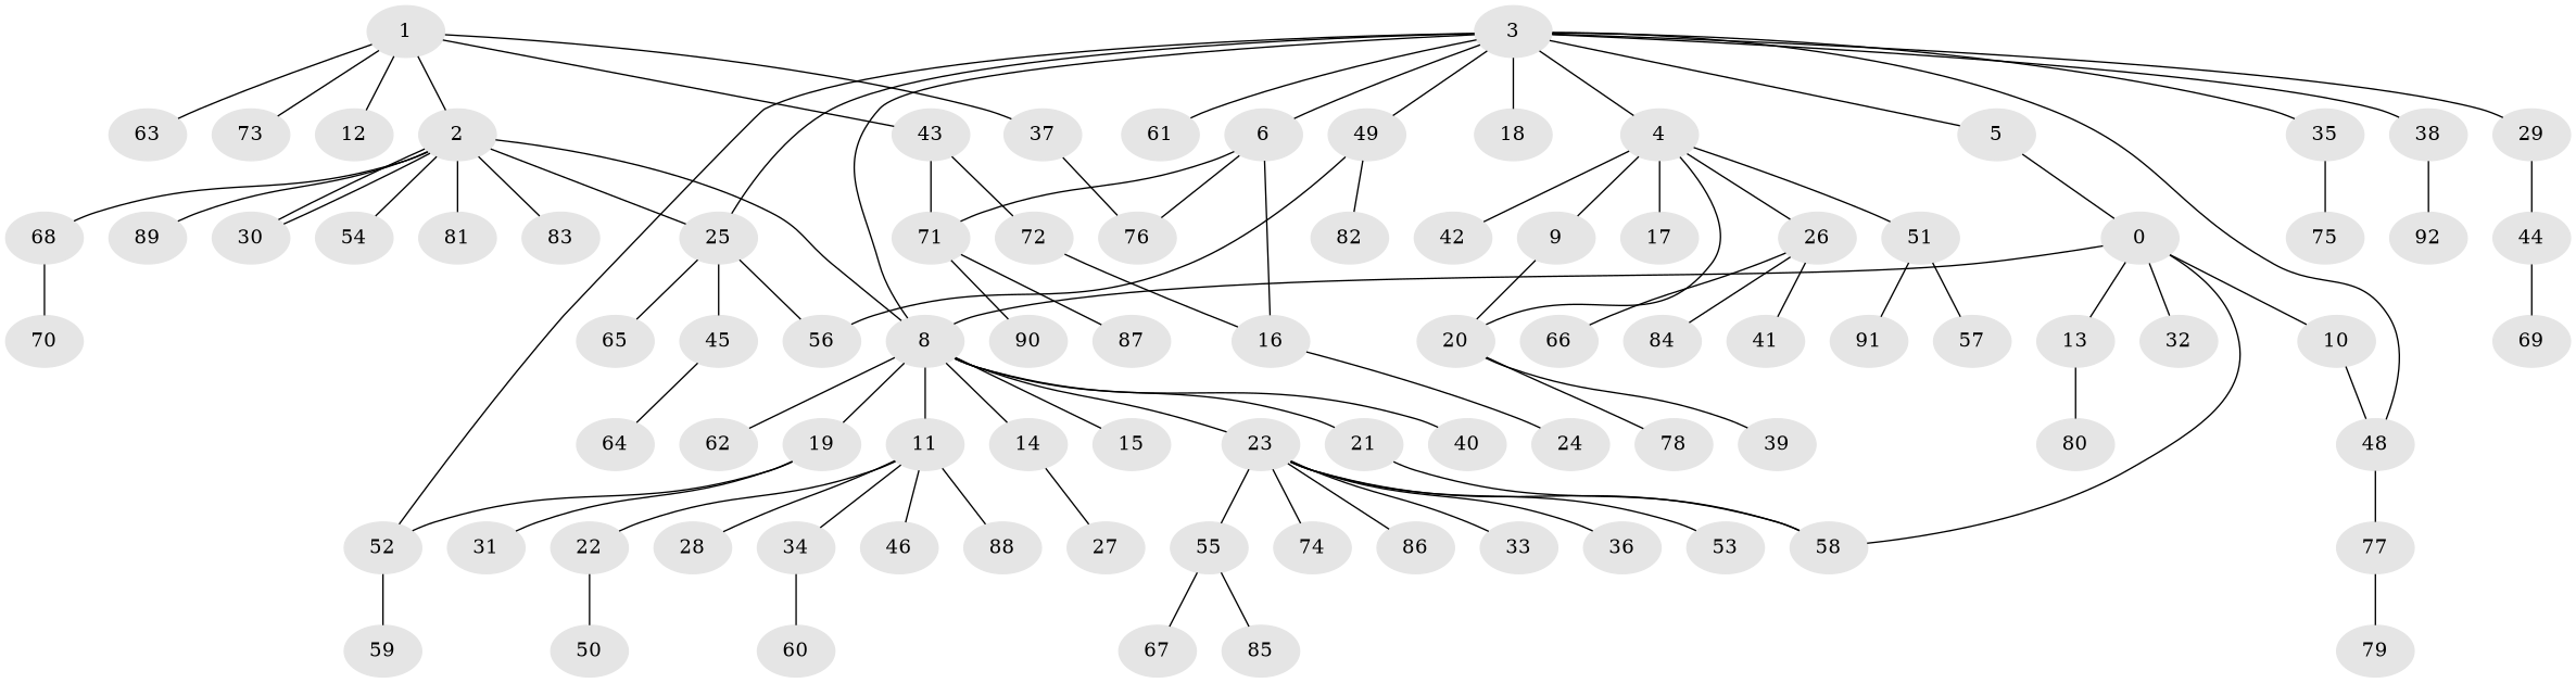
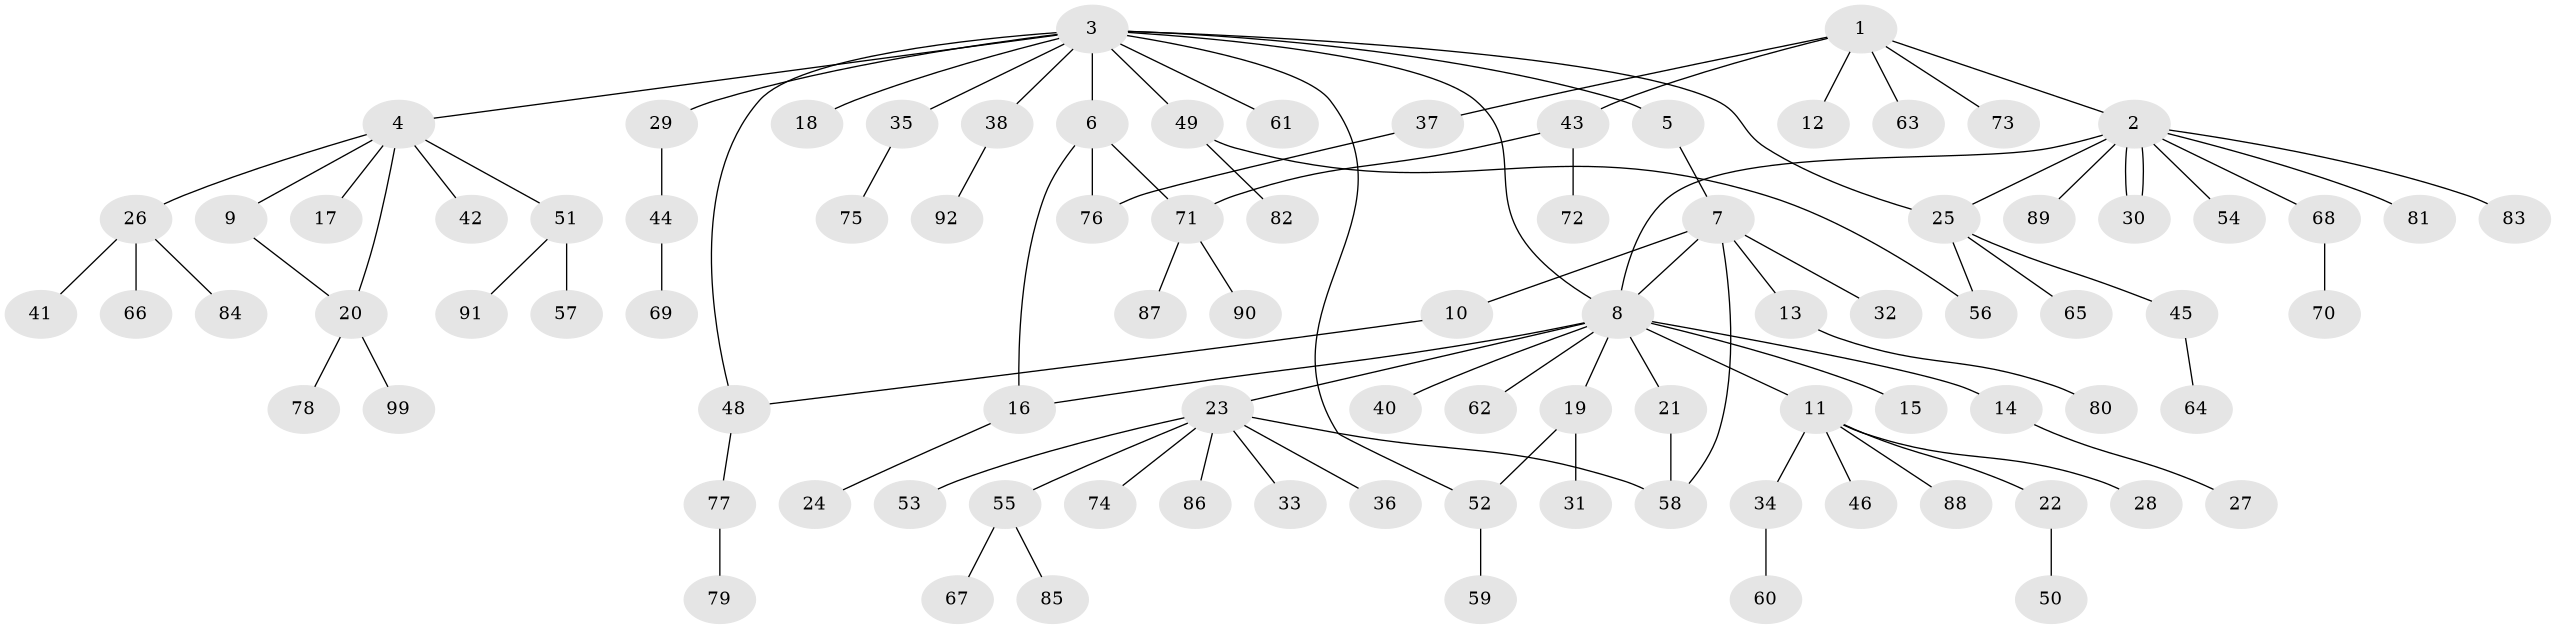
  graph {
    node [color=gray90 style=filled]
    1
    2
    12
    37
    43
    63
    73
    8
    30
    54
    68
    81
    83
    89
    25
    76
    71
    72
    3
    4
    5
    6
    18
    29
    35
    38
    48
    49
    52
    61
    16
    11
    14
    15
    19
    21
    23
    40
    62
    70
    9
    17
    20
    26
    42
    51
-   7 [label=0]
+   7
    45
    56
    65
    44
    75
    92
    77
    82
    59
-   39
+   39 [label=99]
    78
    41
    66
    84
    57
    91
    10
    13
    32
    58
    24
    87
    90
    80
    22
    28
    34
    46
    88
    27
    31
    33
    36
    53
    55
    74
    86
    50
    60
    67
    85
    64
    69
    79
    1 -- 2
    1 -- 12
    1 -- 37
    1 -- 43
    1 -- 63
    1 -- 73
    2 -- 8
    2 -- 30
    2 -- 30
    2 -- 54
    2 -- 68
    2 -- 81
    2 -- 83
    2 -- 89
    2 -- 25
    37 -- 76
    43 -- 71
    43 -- 72
-   72 -- 16
+   8 -- 16
    8 -- 11
    8 -- 14
    8 -- 15
    8 -- 19
    8 -- 21
    8 -- 23
    8 -- 40
    8 -- 62
    68 -- 70
    25 -- 45
    25 -- 56
    25 -- 65
    71 -- 87
    71 -- 90
    3 -- 8
    3 -- 25
    3 -- 4
    3 -- 5
    3 -- 6
    3 -- 18
    3 -- 29
    3 -- 35
    3 -- 38
    3 -- 48
    3 -- 49
    3 -- 52
    3 -- 61
    4 -- 9
    4 -- 17
    4 -- 20
    4 -- 26
    4 -- 42
    4 -- 51
    5 -- 7
    6 -- 76
    6 -- 71
    6 -- 16
    29 -- 44
    35 -- 75
    38 -- 92
    48 -- 77
    49 -- 56
    49 -- 82
    52 -- 59
    16 -- 24
    11 -- 22
    11 -- 28
    11 -- 34
    11 -- 46
    11 -- 88
    14 -- 27
    19 -- 52
    19 -- 31
    21 -- 58
    23 -- 58
    23 -- 33
    23 -- 36
    23 -- 53
    23 -- 55
    23 -- 74
    23 -- 86
    9 -- 20
    20 -- 39
    20 -- 78
    26 -- 41
    26 -- 66
    26 -- 84
    51 -- 57
    51 -- 91
    7 -- 8
    7 -- 10
    7 -- 13
    7 -- 32
    7 -- 58
    45 -- 64
    44 -- 69
    77 -- 79
    10 -- 48
    13 -- 80
    22 -- 50
    34 -- 60
    55 -- 67
    55 -- 85
  }
